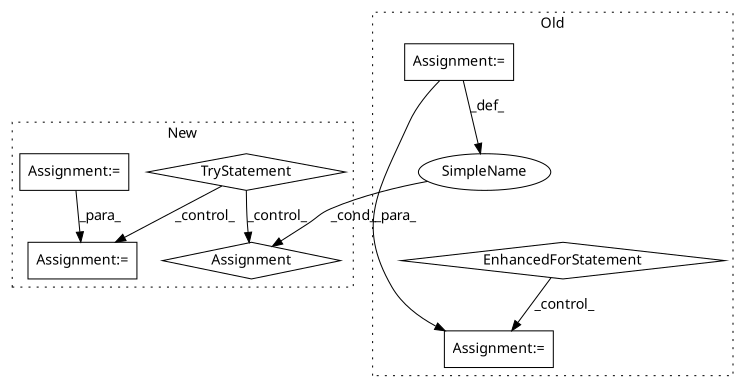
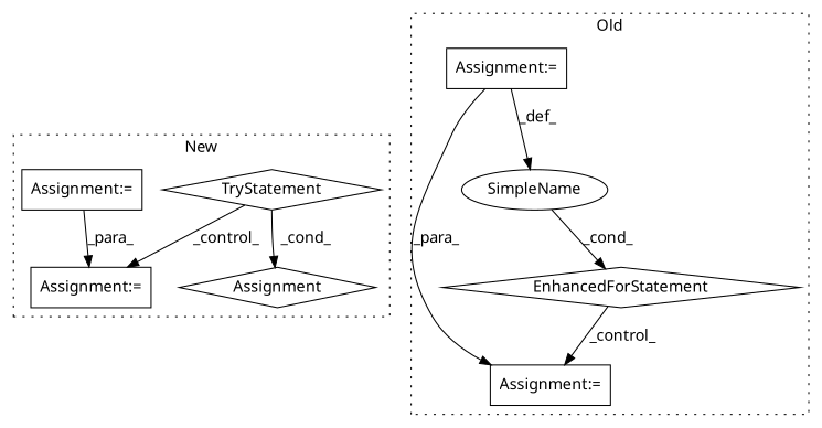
  digraph {
    fontname="Noto Sans"
    node [a=7 fontname="Noto Sans" l=1 shape=box]
    edge [fontname="Noto Sans"]
    n1 [a=70 l="53,2" label=EnhancedForStatement s="13114,13226" shape=diamond]
    n2 [label="Assignment:=" s=12994]
    n3 [label="Assignment:=" s=13353]
    n4 [a=42 l=13 label=SimpleName s=13171 shape=ellipse]
    n5 [a=12 l="11,2" label=Assignment s="13249,13282" shape=diamond]
    n6 [a=54 l=4 label=TryStatement s=13120 shape=diamond]
    n7 [label="Assignment:=" s=13146]
    n8 [label="Assignment:=" s=12899]
    subgraph cluster_1 {
      label=Old
      style=dotted
      n1
      n2
      n3
      n4
    }
    subgraph cluster_2 {
      label=New
      style=dotted
      n5
      n6
      n7
      n8
    }
    n1 -> n3 [label=_control_]
    n2 -> n3 [label=_para_]
    n2 -> n4 [label=_def_]
-   n4 -> n5 [label=_cond_]
-   n6 -> n5 [label=_control_]
+   n4 -> n1 [label=_cond_]
+   n6 -> n5 [label=_cond_]
    n6 -> n7 [label=_control_]
    n8 -> n7 [label=_para_]
  }
